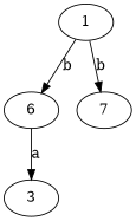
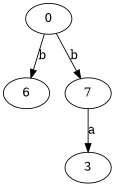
  strict digraph {
-   0 [label=1]
+   0
    6
    7
    3
    0 -> 6 [label=b]
    0 -> 7 [label=b]
-   6 -> 3 [label=a]
+   7 -> 3 [label=a]
  }
